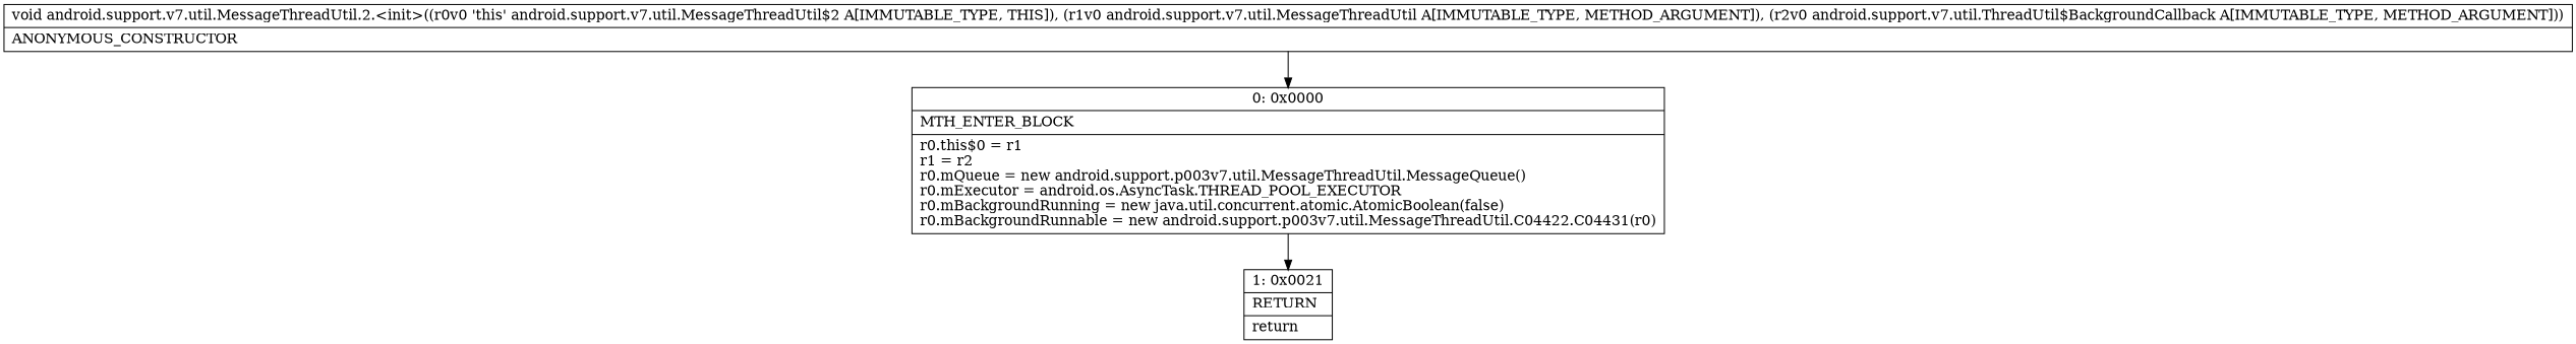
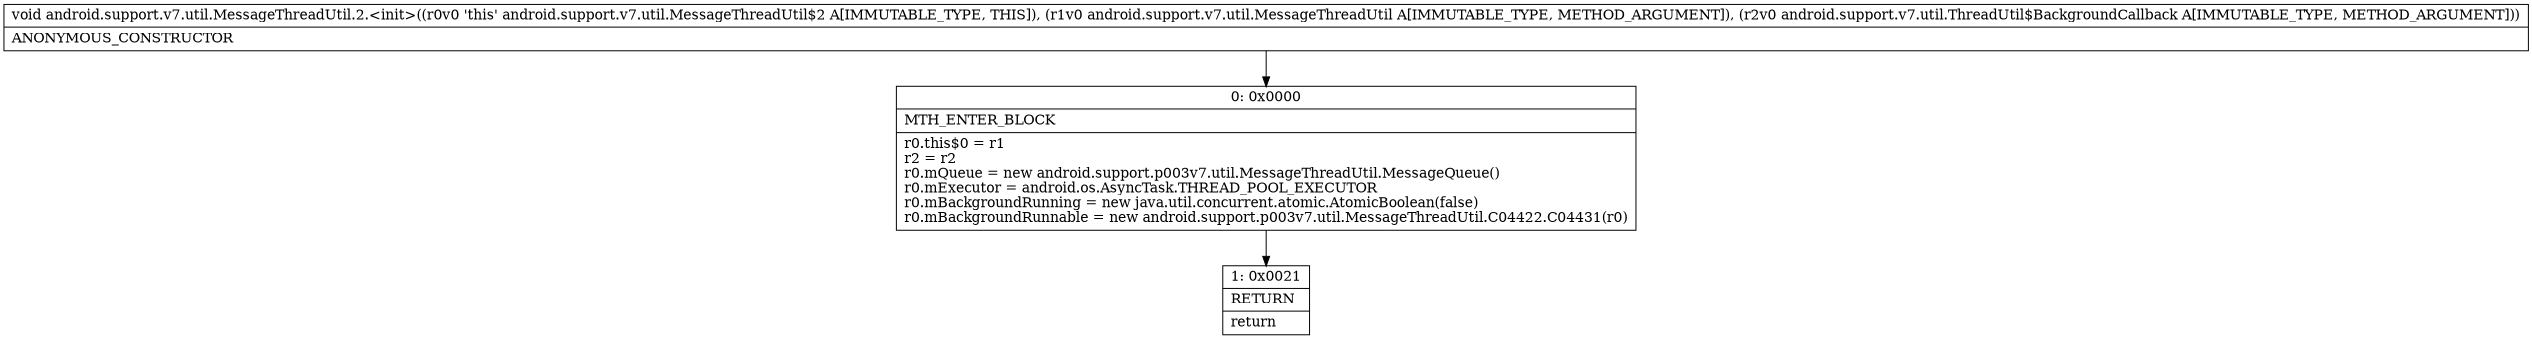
  digraph {
    node [shape=record]
-   n1 [label="{0\:\ 0x0000|MTH_ENTER_BLOCK\l|r0.this$0 = r1\lr1 = r2\lr0.mQueue = new android.support.p003v7.util.MessageThreadUtil.MessageQueue()\lr0.mExecutor = android.os.AsyncTask.THREAD_POOL_EXECUTOR\lr0.mBackgroundRunning = new java.util.concurrent.atomic.AtomicBoolean(false)\lr0.mBackgroundRunnable = new android.support.p003v7.util.MessageThreadUtil.C04422.C04431(r0)\l}"]
+   n1 [label="{0\:\ 0x0000|MTH_ENTER_BLOCK\l|r0.this$0 = r1\lr2 = r2\lr0.mQueue = new android.support.p003v7.util.MessageThreadUtil.MessageQueue()\lr0.mExecutor = android.os.AsyncTask.THREAD_POOL_EXECUTOR\lr0.mBackgroundRunning = new java.util.concurrent.atomic.AtomicBoolean(false)\lr0.mBackgroundRunnable = new android.support.p003v7.util.MessageThreadUtil.C04422.C04431(r0)\l}"]
    n2 [label="{1\:\ 0x0021|RETURN\l|return\l}"]
    n3 [label="{void android.support.v7.util.MessageThreadUtil.2.\<init\>((r0v0 'this' android.support.v7.util.MessageThreadUtil$2 A[IMMUTABLE_TYPE, THIS]), (r1v0 android.support.v7.util.MessageThreadUtil A[IMMUTABLE_TYPE, METHOD_ARGUMENT]), (r2v0 android.support.v7.util.ThreadUtil$BackgroundCallback A[IMMUTABLE_TYPE, METHOD_ARGUMENT]))  | ANONYMOUS_CONSTRUCTOR\l}"]
    n1 -> n2
    n3 -> n1
  }
